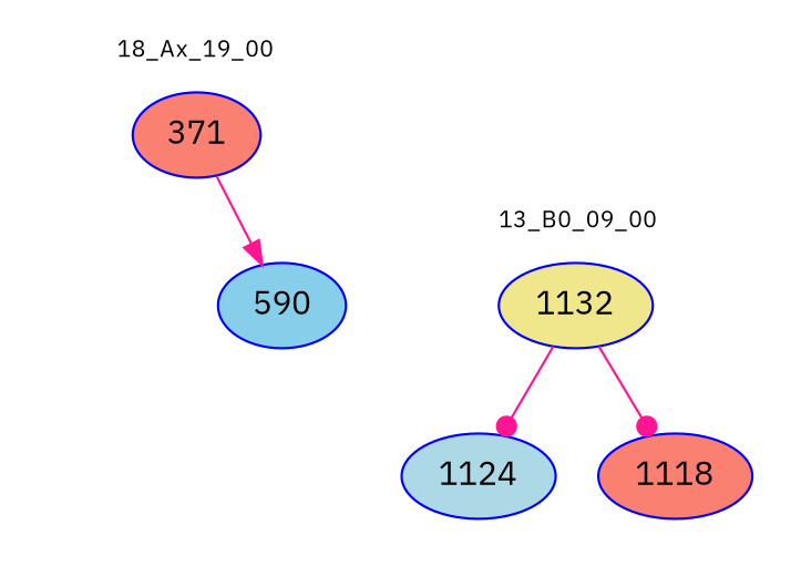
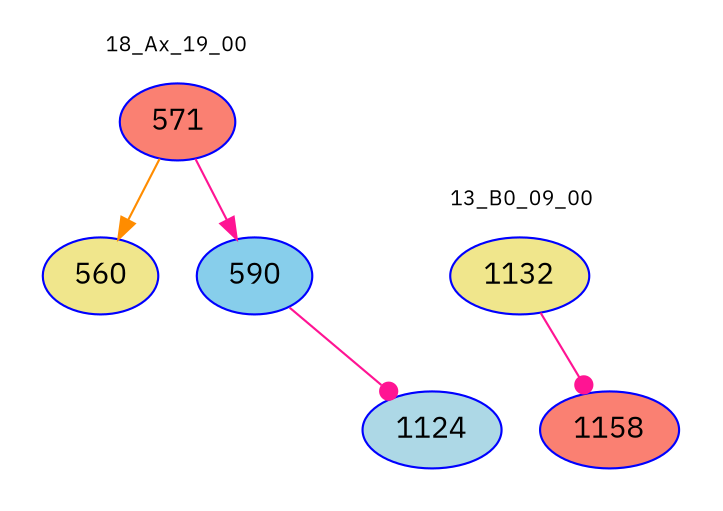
  digraph {
    fontname="IBM Plex Sans"
    node [color=blue fillcolor=salmon fontname="IBM Plex Sans" style=filled]
    edge [arrowhead=normal color=deeppink fontname="IBM Plex Sans"]
-   n1 [label=371]
+   n1 [label=571]
+   n2 [fillcolor=khaki label=560]
    n3 [fillcolor=skyblue label=590]
    n4 [fillcolor=khaki label=1132]
    n5 [fillcolor=lightblue label=1124]
-   n6 [label=1118]
+   n6 [label=1158]
    subgraph cluster_1 {
      color=white
      fontsize=10
      label="18_Ax_19_00"
      n1
+     n2
      n3
    }
    subgraph cluster_2 {
      color=white
      fontsize=10
      label="13_B0_09_00"
      n4
      n5
      n6
    }
+   n1 -> n2 [color=darkorange]
    n1 -> n3
-   n4 -> n5 [arrowhead=dot]
+   n3 -> n5 [arrowhead=dot]
    n4 -> n6 [arrowhead=dot]
  }
